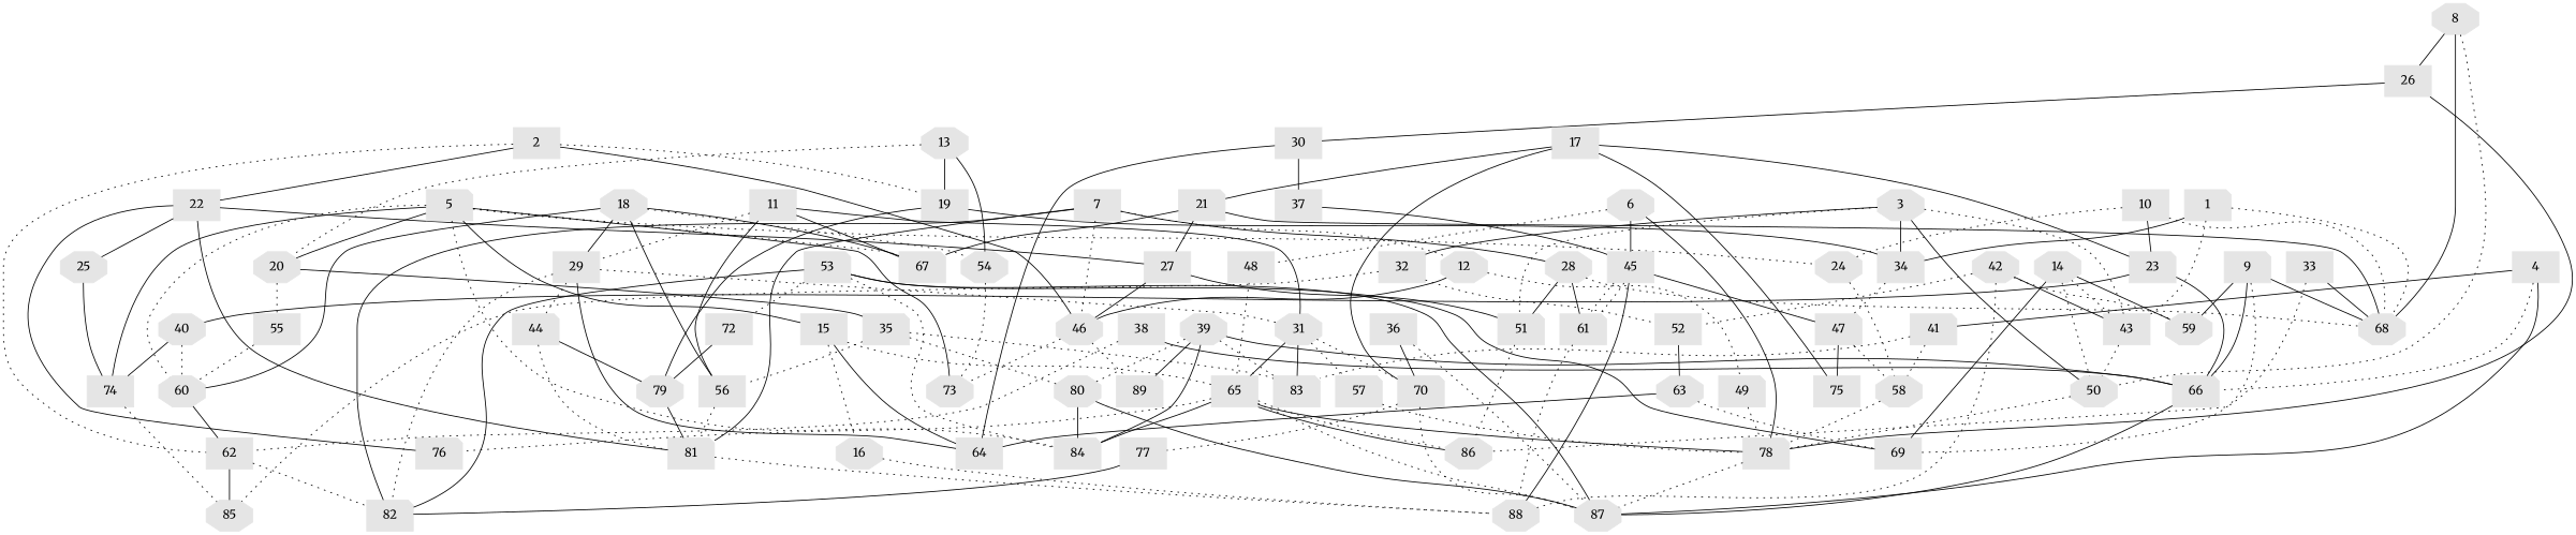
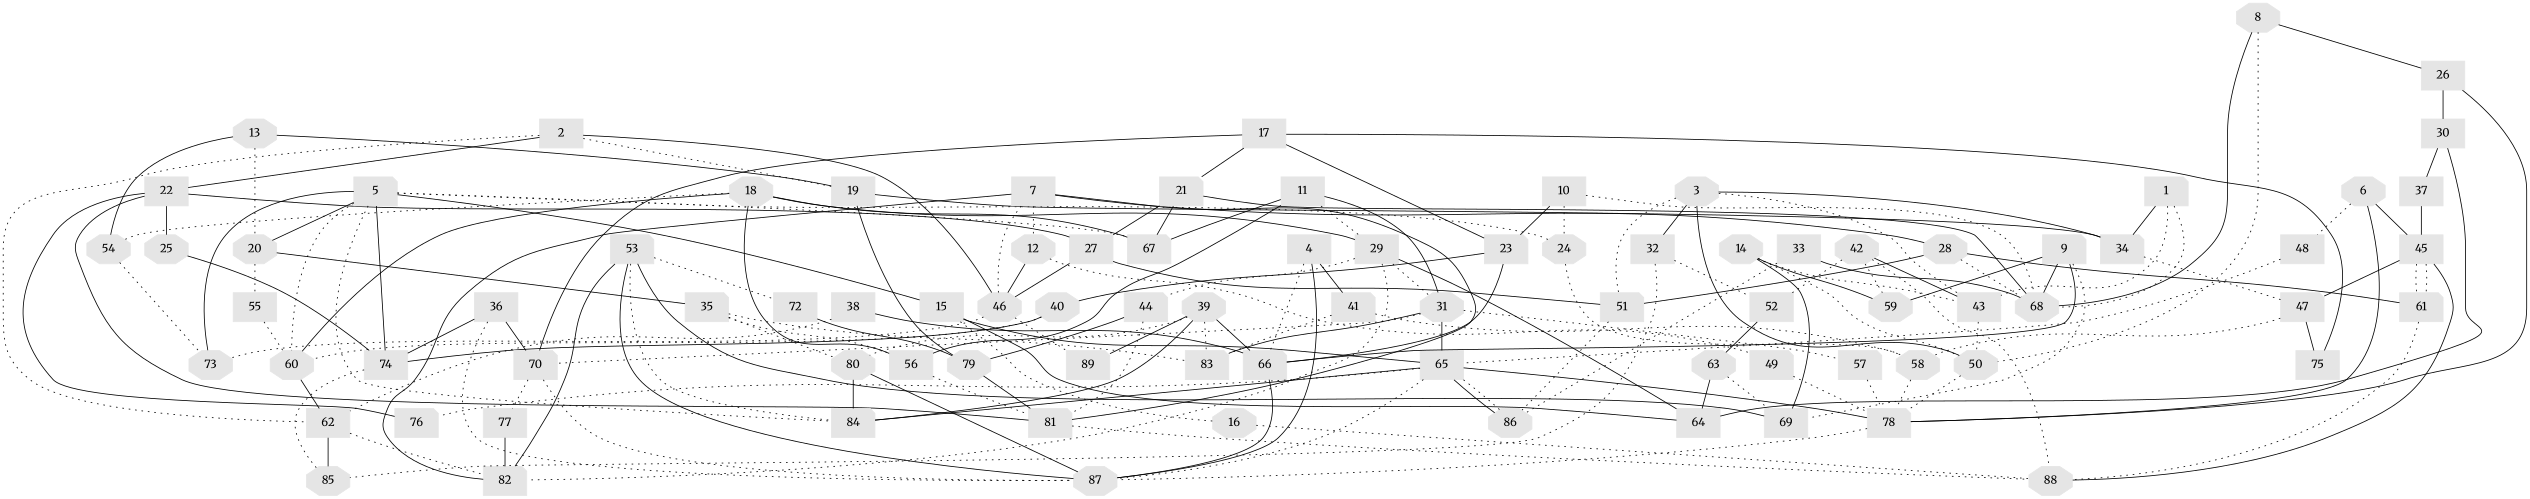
  graph {
    fontname=Merriweather
    node [color=gray90 fontname=Merriweather shape=box style=filled]
    edge [fontname=Merriweather style=solid]
    1 [shape=note]
    34 [shape=note]
    43
    68 [shape=octagon]
    47 [shape=note]
    50 [shape=octagon]
    2
    19
    22
    46 [shape=octagon]
    62
    79 [shape=octagon]
    81 [shape=note]
    27
    25 [shape=octagon]
    76 [shape=note]
    73 [shape=octagon]
    89 [shape=note]
    82 [shape=note]
    85 [shape=octagon]
    3 [shape=octagon]
    32
    51 [shape=note]
    52
    78 [shape=note]
    86 [shape=octagon]
    41 [shape=note]
    4
    66 [shape=note]
    87 [shape=octagon]
    58 [shape=octagon]
    83 [shape=note]
    5 [shape=note]
    15
    20 [shape=octagon]
    24 [shape=octagon]
    60 [shape=octagon]
    67 [shape=note]
    74
    84 [shape=note]
    16 [shape=octagon]
    64
    65
    35 [shape=note]
    55
    6 [shape=octagon]
    45
    48
    88 [shape=octagon]
    61 [shape=note]
    7
    12 [shape=octagon]
    28 [shape=octagon]
    49 [shape=note]
    8 [shape=octagon]
    26
    30
    9 [shape=note]
    59 [shape=octagon]
    69
    10
    23 [shape=note]
    40 [shape=octagon]
    11
    29
    31 [shape=octagon]
    56
    44 [shape=note]
    70 [shape=note]
    57 [shape=note]
    13 [shape=octagon]
    54 [shape=octagon]
    14 [shape=octagon]
    17
    21 [shape=note]
    75
    77
    18 [shape=octagon]
    80 [shape=octagon]
    37
    63 [shape=octagon]
    33
    36
    38
    39 [shape=octagon]
    42 [shape=octagon]
    53 [shape=note]
    72
    1 -- 34
    1 -- 43 [style=dotted]
    1 -- 68 [style=dotted]
    34 -- 47 [style=dotted]
    43 -- 50 [style=dotted]
    47 -- 58 [style=dotted]
    47 -- 75
    50 -- 78 [style=dotted]
    2 -- 19 [style=dotted]
    2 -- 22
    2 -- 46
    2 -- 62 [style=dotted]
    19 -- 34
    19 -- 79
    22 -- 81
    22 -- 27
    22 -- 25
    22 -- 76
    46 -- 73 [style=dotted]
    46 -- 89 [style=dotted]
    62 -- 82 [style=dotted]
    62 -- 85
    79 -- 81
    81 -- 88 [style=dotted]
    27 -- 46
    27 -- 51
    25 -- 74
    3 -- 34
    3 -- 43 [style=dotted]
    3 -- 50
    3 -- 32
    3 -- 51 [style=dotted]
    32 -- 85 [style=dotted]
    32 -- 52 [style=dotted]
    51 -- 86 [style=dotted]
    52 -- 63
    78 -- 87 [style=dotted]
    41 -- 58 [style=dotted]
    41 -- 83 [style=dotted]
    4 -- 41
    4 -- 66 [style=dotted]
    4 -- 87
    66 -- 87
    58 -- 78 [style=dotted]
    5 -- 73
    5 -- 15
    5 -- 20
    5 -- 24 [style=dotted]
    5 -- 60 [style=dotted]
    5 -- 67 [style=dotted]
    5 -- 74
    5 -- 84 [style=dotted]
    15 -- 16 [style=dotted]
    15 -- 64
-   15 -- 65 [style=dotted]
+   15 -- 65
    20 -- 35
    20 -- 55 [style=dotted]
    24 -- 58 [style=dotted]
    60 -- 62
    74 -- 85 [style=dotted]
    16 -- 88 [style=dotted]
    65 -- 76 [style=dotted]
    65 -- 78
    65 -- 86
    65 -- 86 [style=dotted]
    65 -- 87 [style=dotted]
    65 -- 84
    35 -- 83 [style=dotted]
    35 -- 56 [style=dotted]
    35 -- 80 [style=dotted]
    55 -- 60 [style=dotted]
    6 -- 78
    6 -- 45
    6 -- 48 [style=dotted]
    45 -- 47
    45 -- 88
    45 -- 61 [style=dotted]
    45 -- 61 [style=dotted]
    48 -- 65 [style=dotted]
    61 -- 88 [style=dotted]
    7 -- 46 [style=dotted]
    7 -- 81
    7 -- 82
    7 -- 12 [style=dotted]
    7 -- 28
    12 -- 46
    12 -- 49 [style=dotted]
    28 -- 68 [style=dotted]
    28 -- 51
    28 -- 61
    49 -- 78 [style=dotted]
    8 -- 68
    8 -- 50 [style=dotted]
    8 -- 26
    26 -- 78
    26 -- 30
    30 -- 64
    30 -- 37
    9 -- 68
    9 -- 66
    9 -- 59
    9 -- 69 [style=dotted]
    10 -- 68 [style=dotted]
    10 -- 24 [style=dotted]
    10 -- 23
    23 -- 66
    23 -- 40
    40 -- 60 [style=dotted]
    40 -- 74
    11 -- 67
    11 -- 29 [style=dotted]
    11 -- 31
    11 -- 56
    29 -- 82 [style=dotted]
    29 -- 64
    29 -- 31 [style=dotted]
    29 -- 44 [style=dotted]
    31 -- 83
    31 -- 65
    31 -- 70 [style=dotted]
    31 -- 57 [style=dotted]
    56 -- 81 [style=dotted]
    44 -- 79
    44 -- 81 [style=dotted]
    70 -- 87 [style=dotted]
    70 -- 77 [style=dotted]
    57 -- 78 [style=dotted]
    13 -- 19
    13 -- 20 [style=dotted]
    13 -- 54
    54 -- 73 [style=dotted]
    14 -- 43 [style=dotted]
    14 -- 50 [style=dotted]
    14 -- 59
    14 -- 69
    17 -- 23
    17 -- 70
    17 -- 21
    17 -- 75
    21 -- 68
    21 -- 27
    21 -- 67
    77 -- 82
    18 -- 60
    18 -- 67
    18 -- 29
    18 -- 56
    18 -- 54 [style=dotted]
    80 -- 87
    80 -- 84
    37 -- 45
    63 -- 64
    63 -- 69 [style=dotted]
    33 -- 68
    33 -- 86 [style=dotted]
    36 -- 87 [style=dotted]
+   36 -- 74
    36 -- 70
    38 -- 62 [style=dotted]
    38 -- 66
    39 -- 89
    39 -- 66
    39 -- 83 [style=dotted]
    39 -- 84
    39 -- 80 [style=dotted]
    42 -- 43
    42 -- 52 [style=dotted]
    42 -- 88 [style=dotted]
    42 -- 59 [style=dotted]
    53 -- 82
    53 -- 87
    53 -- 84 [style=dotted]
    53 -- 69
    53 -- 72 [style=dotted]
    72 -- 79
  }
